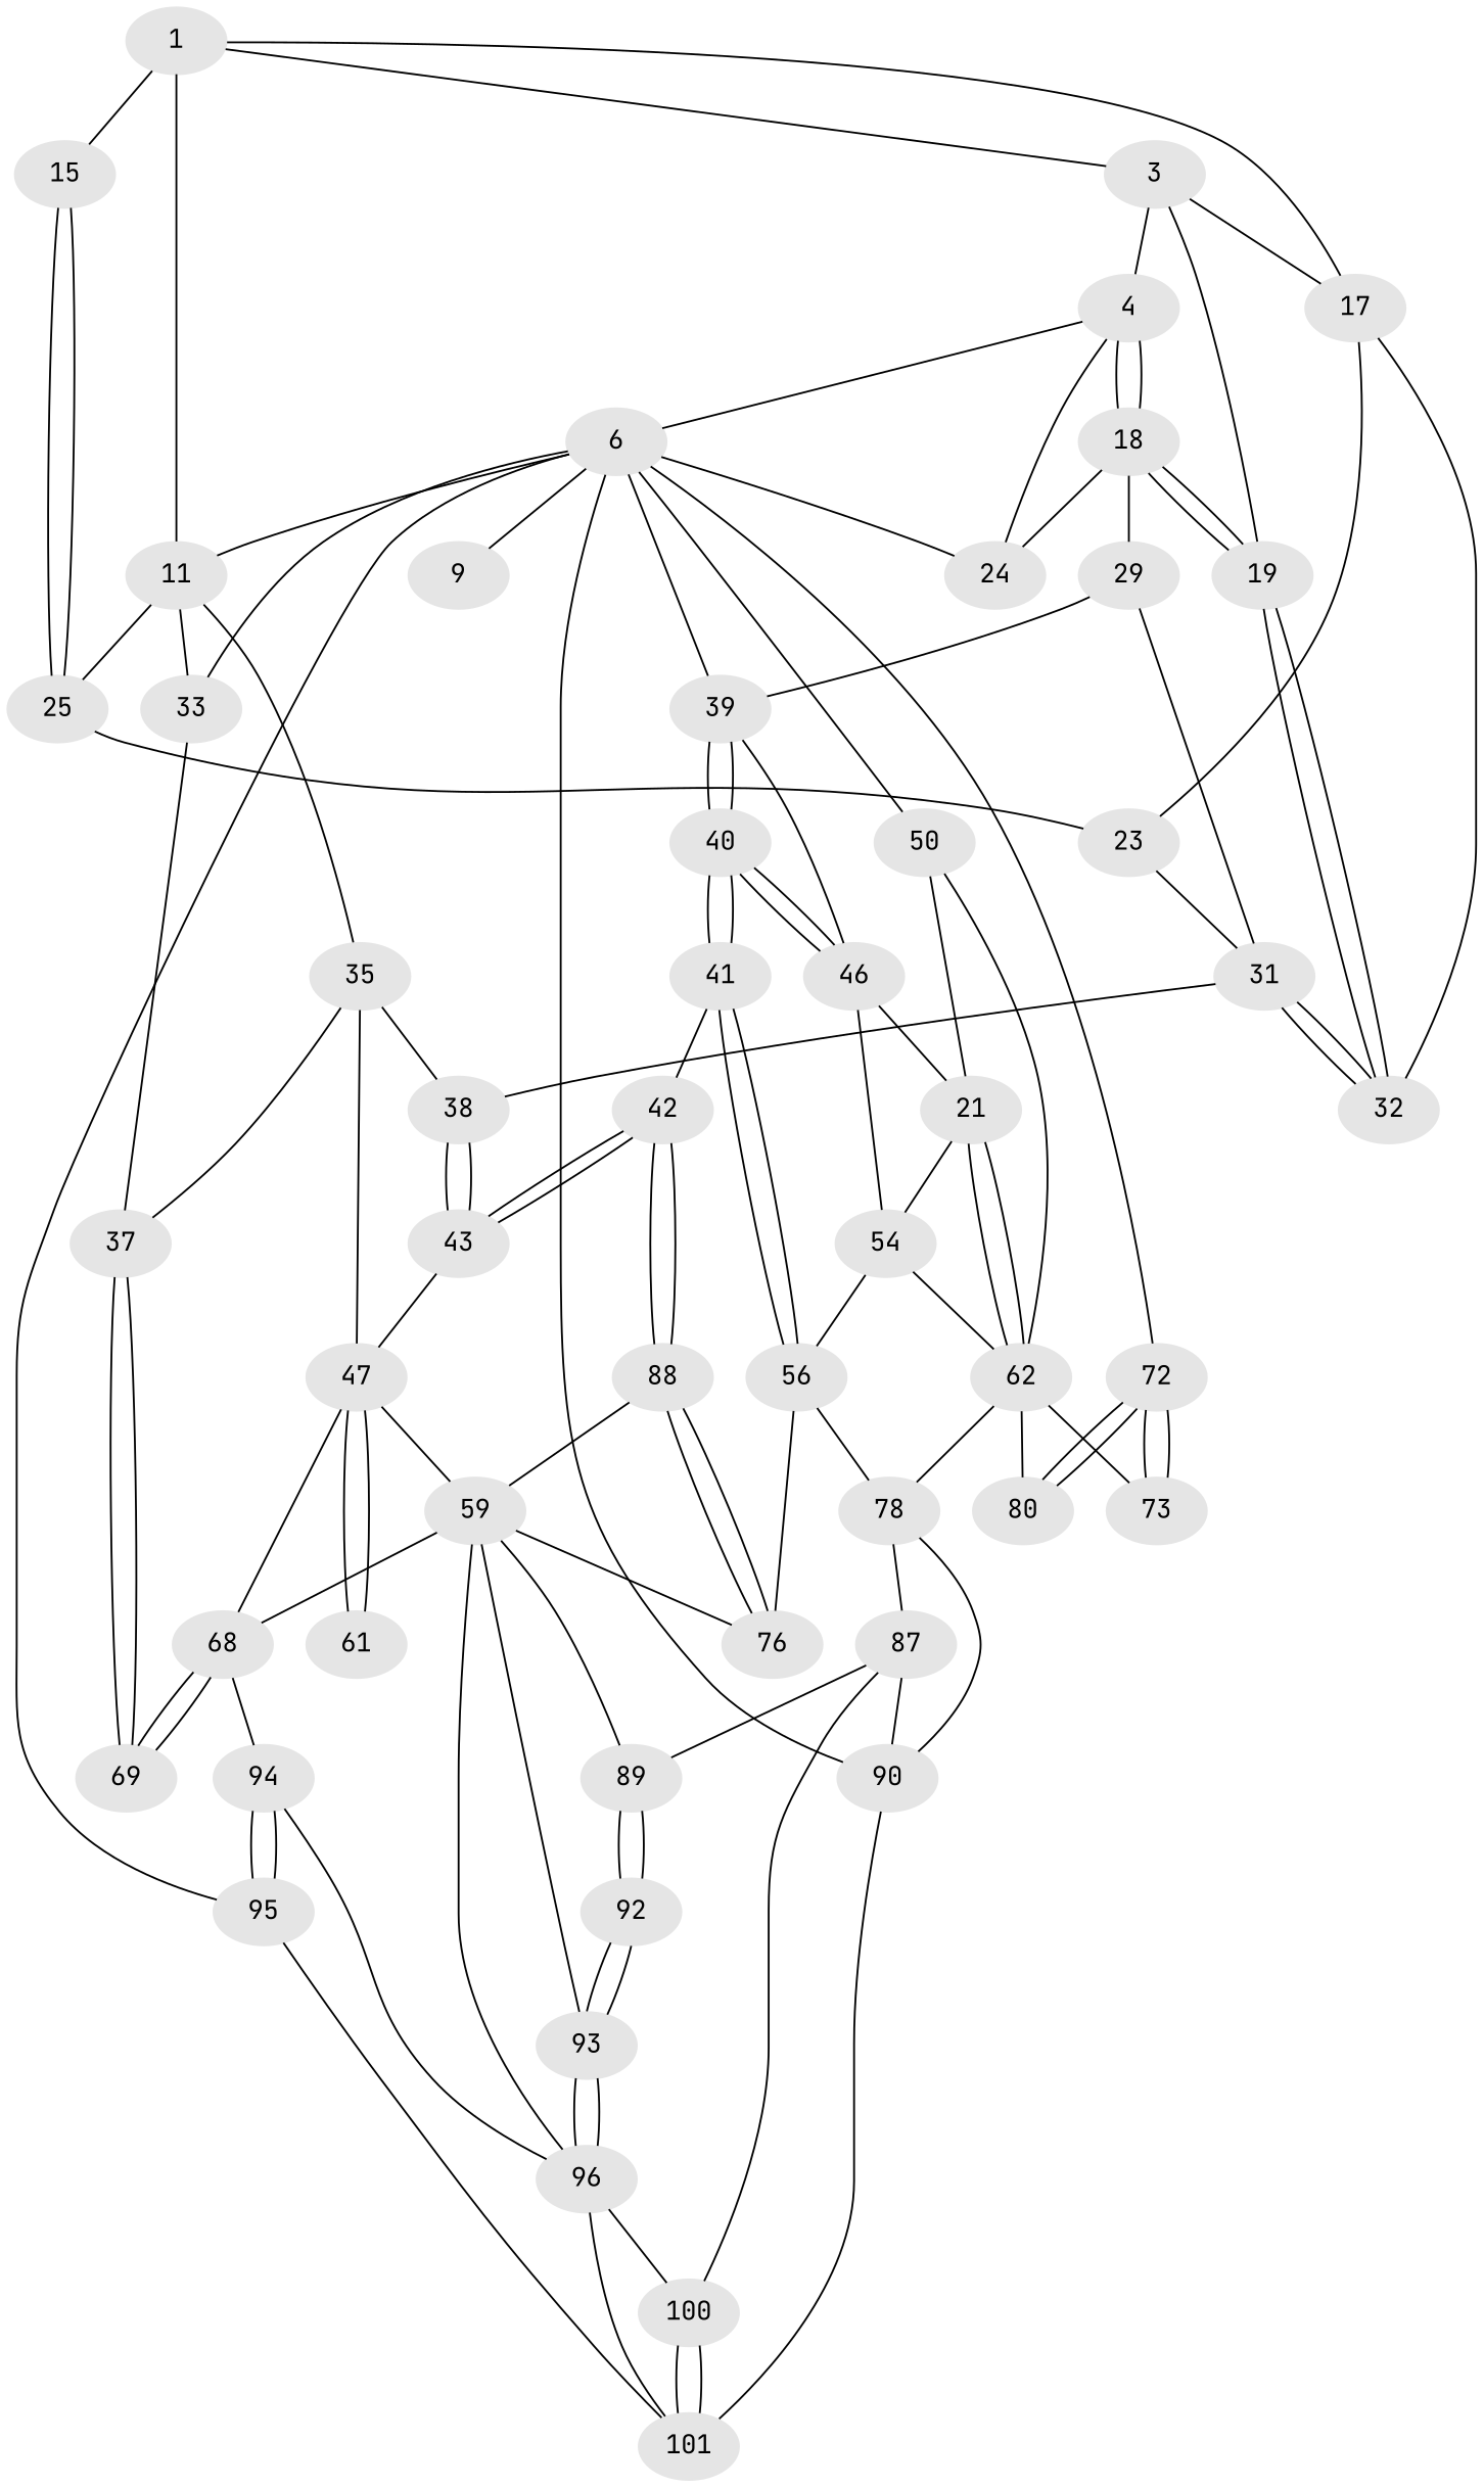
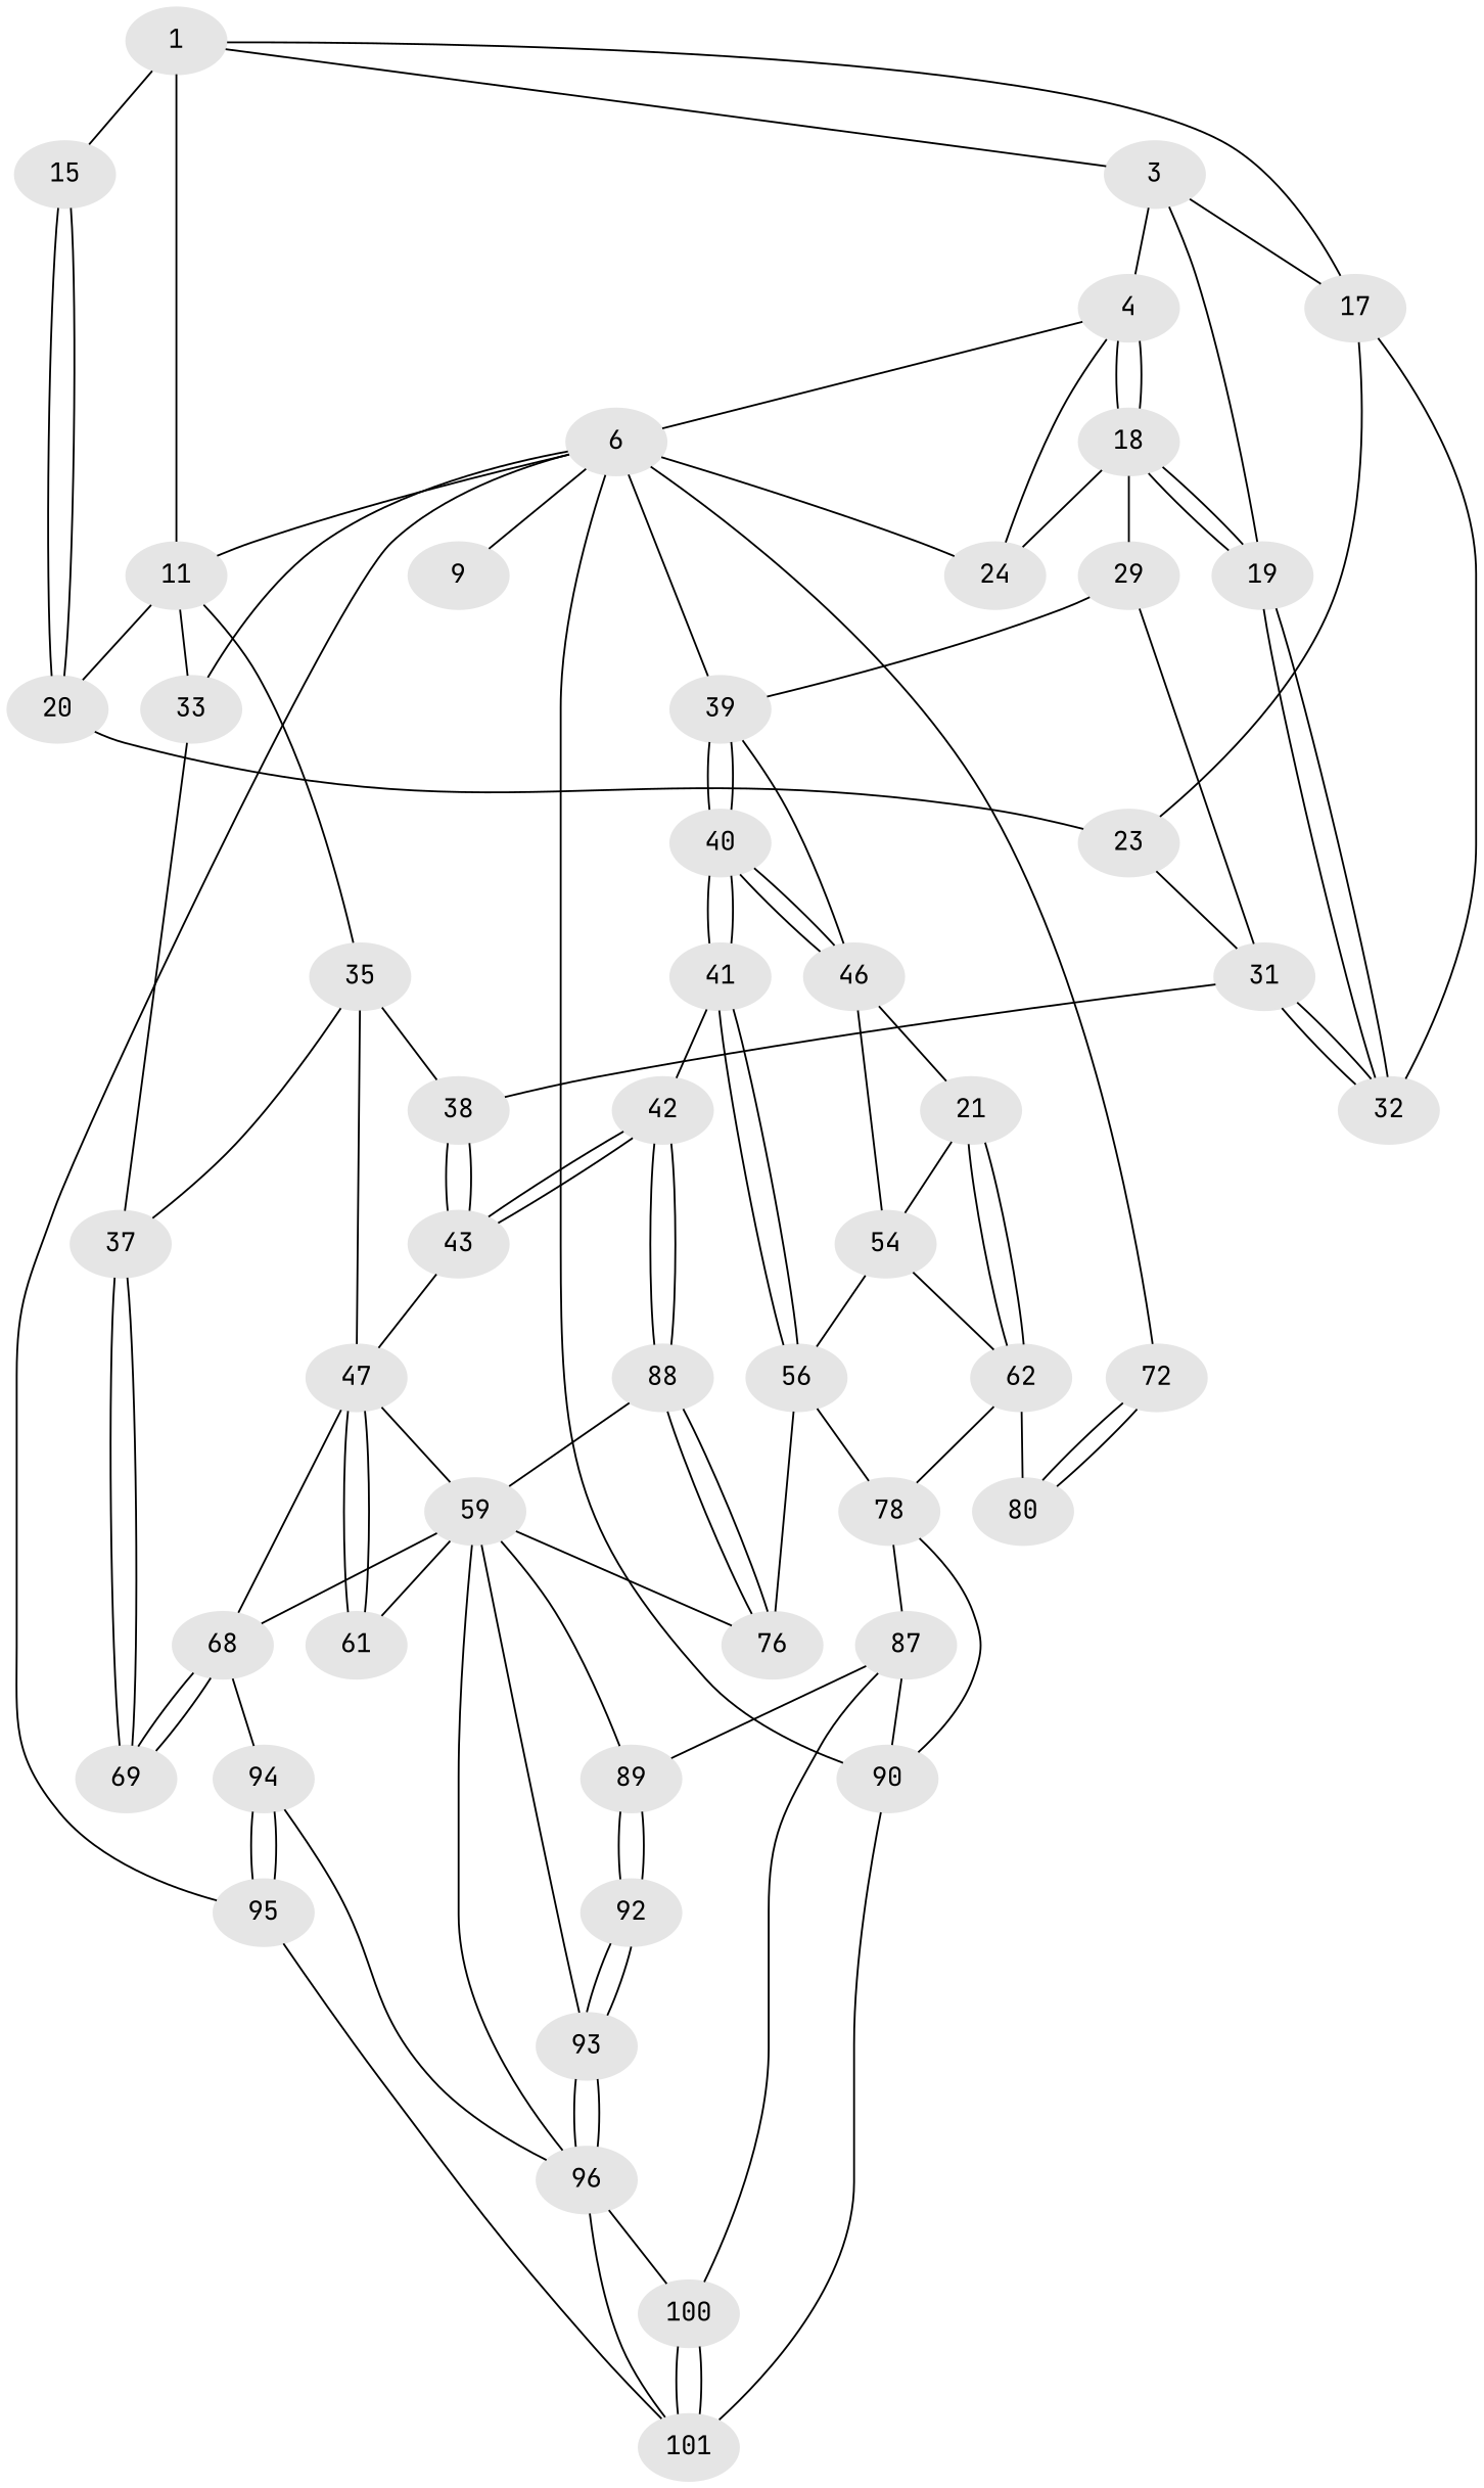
  graph {
    fontname="JetBrains Mono"
    node [color=gray90 fontname="JetBrains Mono" style=filled]
    edge [fontname="JetBrains Mono"]
    1 [super="+10+2"]
    3 [super="+16"]
    11 [super="+21+12"]
    15
    17 [super="+22"]
    4 [super="+5"]
    19
    33
-   20 [label=25]
+   20
    35 [super="+36"]
    23
    32
    6 [super="+7+71+26"]
    18 [super="+25"]
    24 [super="+28"]
    9
    39 [super="+45"]
-   50 [super="+57"]
    72
    90 [super="+91+103"]
    95
    29 [super="+30"]
    37
    40
    46 [super="+53"]
    n26 [label=21 super="+52"]
    62 [super="+63+64"]
-   73
    80
    101 [super="+102"]
    38
    47 [super="+48"]
    31 [super="+34"]
    43
    69
    59 [super="+82+60"]
    61
    68 [super="+77"]
    41
    54 [super="+55"]
    42
    56 [super="+75"]
    n43 [label=88]
    76
    78 [super="+81+79"]
    89
    93
    96 [super="+97+99"]
    94
    87 [super="+88"]
    92
    100
    1 -- 3
    1 -- 11
    1 -- 15 [weight=2]
    1 -- 17
    3 -- 17
    3 -- 4
    3 -- 19
    11 -- 33
    11 -- 20
    11 -- 35
    15 -- 20
    15 -- 20
    17 -- 23
    17 -- 32
    4 -- 6
    4 -- 18
    4 -- 18
    4 -- 24
    19 -- 32
    19 -- 32
    33 -- 37
    20 -- 23
    35 -- 37
    35 -- 38
    35 -- 47
    23 -- 31
    6 -- 11
    6 -- 33
    6 -- 24
    6 -- 9 [weight=2]
    6 -- 39
-   6 -- 50 [weight=2]
    6 -- 72
    6 -- 90
    6 -- 95
    18 -- 19
    18 -- 19
    18 -- 24
    18 -- 29
    39 -- 40
    39 -- 40
    39 -- 46
-   50 -- n26
-   50 -- 62
-   72 -- 73
-   72 -- 73
    72 -- 80
    72 -- 80
    90 -- 101
    95 -- 101
    29 -- 39
    29 -- 31
    37 -- 69
    37 -- 69
    40 -- 46
    40 -- 46
    40 -- 41
    40 -- 41
    46 -- n26
    46 -- 54
    n26 -- 62
    n26 -- 62
    n26 -- 54
-   62 -- 73 [weight=2]
    62 -- 80
    62 -- 78
    38 -- 43
    38 -- 43
    47 -- 59
    47 -- 61 [weight=2]
    47 -- 61
    47 -- 68
    31 -- 32
    31 -- 32
    31 -- 38
    43 -- 47
+   59 -- 61
    59 -- 68 [weight=2]
    59 -- 76
    59 -- 89
    59 -- 93
    59 -- 96
    68 -- 69
    68 -- 69
    68 -- 94
    41 -- 42
    41 -- 56
    41 -- 56
    54 -- 62
    54 -- 56
    42 -- 43
    42 -- 43
    42 -- n43
    42 -- n43
    56 -- 76
    56 -- 78
    n43 -- 59
    n43 -- 76
    n43 -- 76
    78 -- 90
    78 -- 87
    89 -- 92
    89 -- 92
    93 -- 96
    93 -- 96
    96 -- 101
    96 -- 100
    94 -- 95
    94 -- 95
    94 -- 96
    87 -- 90
    87 -- 89
    87 -- 100
    92 -- 93
    92 -- 93
    100 -- 101
    100 -- 101
  }
